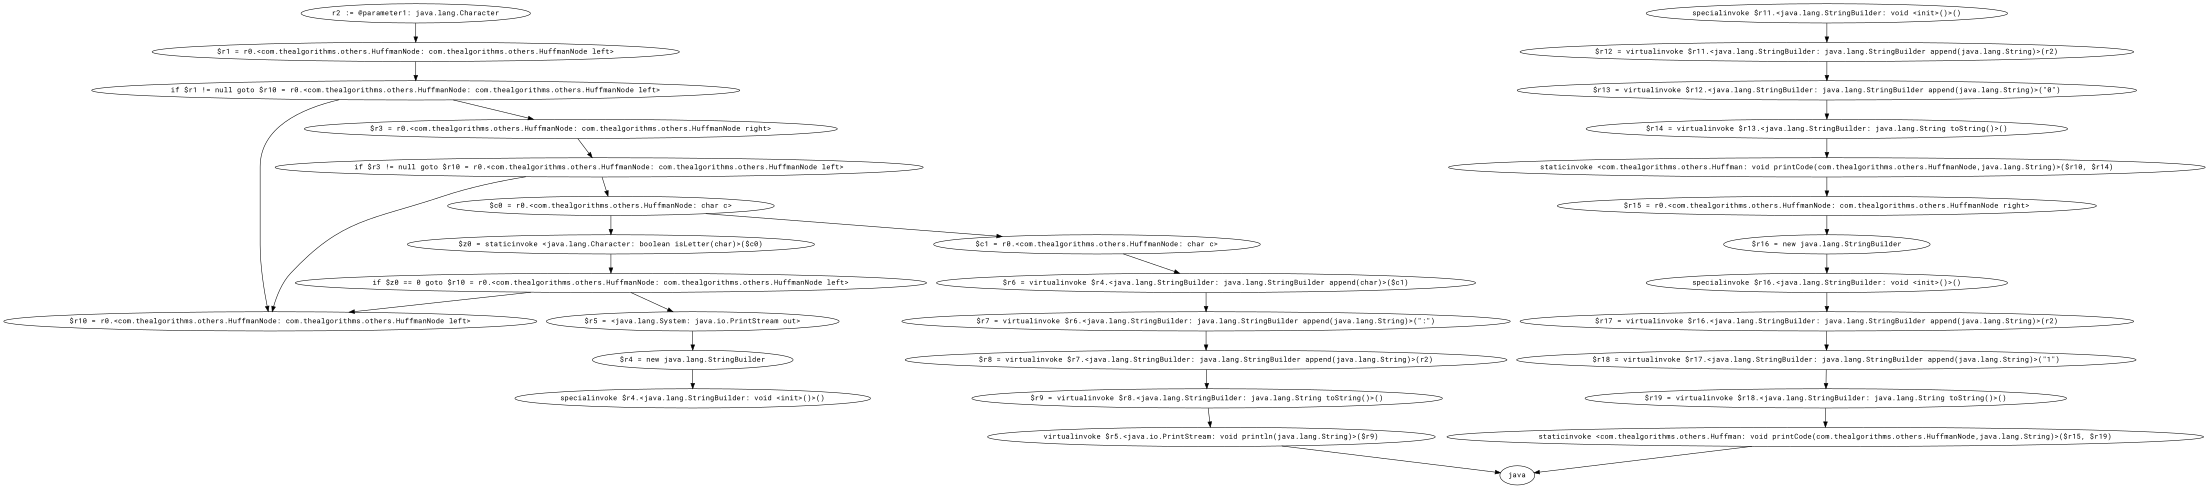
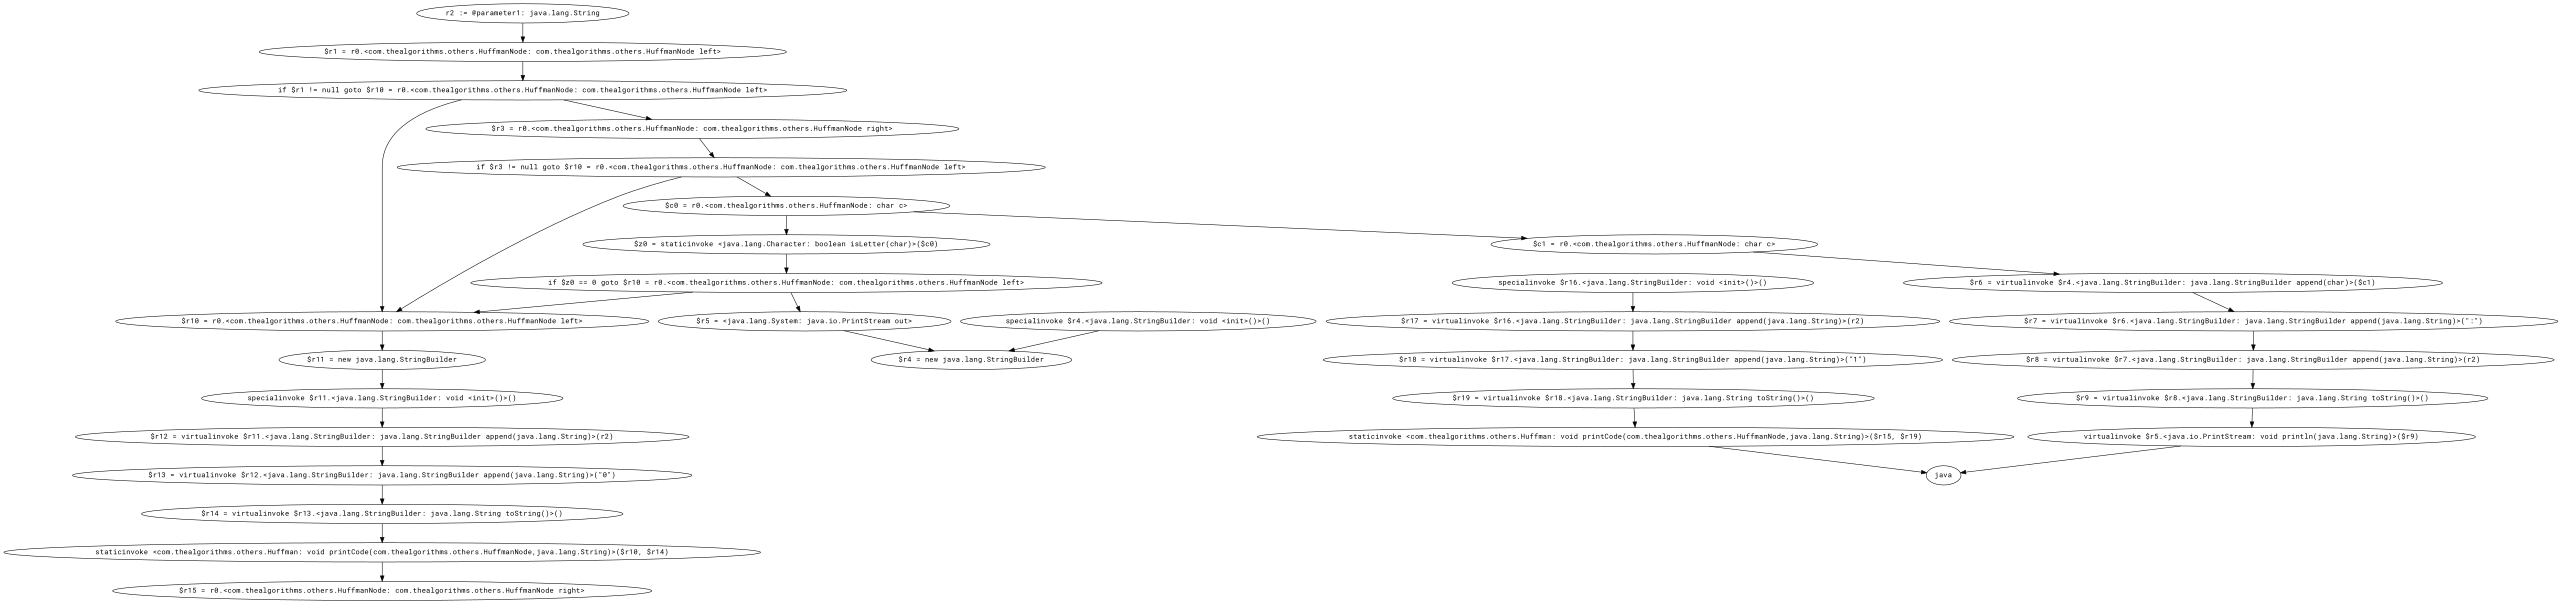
  digraph {
    fontname="Roboto Mono"
    node [fontname="Roboto Mono"]
    edge [fontname="Roboto Mono"]
-   "r2 := @parameter1: java.lang.String" [label="r2 := @parameter1: java.lang.Character"]
+   "r2 := @parameter1: java.lang.String"
    "$r1 = r0.<com.thealgorithms.others.HuffmanNode: com.thealgorithms.others.HuffmanNode left>"
    "if $r1 != null goto $r10 = r0.<com.thealgorithms.others.HuffmanNode: com.thealgorithms.others.HuffmanNode left>"
    "$r3 = r0.<com.thealgorithms.others.HuffmanNode: com.thealgorithms.others.HuffmanNode right>"
    "$r10 = r0.<com.thealgorithms.others.HuffmanNode: com.thealgorithms.others.HuffmanNode left>"
    "if $r3 != null goto $r10 = r0.<com.thealgorithms.others.HuffmanNode: com.thealgorithms.others.HuffmanNode left>"
+   "$r11 = new java.lang.StringBuilder"
    "$c0 = r0.<com.thealgorithms.others.HuffmanNode: char c>"
    "$z0 = staticinvoke <java.lang.Character: boolean isLetter(char)>($c0)"
    "$c1 = r0.<com.thealgorithms.others.HuffmanNode: char c>"
    "if $z0 == 0 goto $r10 = r0.<com.thealgorithms.others.HuffmanNode: com.thealgorithms.others.HuffmanNode left>"
    "$r5 = <java.lang.System: java.io.PrintStream out>"
    "$r4 = new java.lang.StringBuilder"
    "specialinvoke $r4.<java.lang.StringBuilder: void <init>()>()"
    "$r6 = virtualinvoke $r4.<java.lang.StringBuilder: java.lang.StringBuilder append(char)>($c1)"
    "$r7 = virtualinvoke $r6.<java.lang.StringBuilder: java.lang.StringBuilder append(java.lang.String)>(\":\")"
    "$r8 = virtualinvoke $r7.<java.lang.StringBuilder: java.lang.StringBuilder append(java.lang.String)>(r2)"
    "$r9 = virtualinvoke $r8.<java.lang.StringBuilder: java.lang.String toString()>()"
    "virtualinvoke $r5.<java.io.PrintStream: void println(java.lang.String)>($r9)"
    n20 [label=java]
    "specialinvoke $r11.<java.lang.StringBuilder: void <init>()>()"
    "$r12 = virtualinvoke $r11.<java.lang.StringBuilder: java.lang.StringBuilder append(java.lang.String)>(r2)"
    "$r13 = virtualinvoke $r12.<java.lang.StringBuilder: java.lang.StringBuilder append(java.lang.String)>(\"0\")"
    "$r14 = virtualinvoke $r13.<java.lang.StringBuilder: java.lang.String toString()>()"
    "staticinvoke <com.thealgorithms.others.Huffman: void printCode(com.thealgorithms.others.HuffmanNode,java.lang.String)>($r10, $r14)"
    "$r15 = r0.<com.thealgorithms.others.HuffmanNode: com.thealgorithms.others.HuffmanNode right>"
-   "$r16 = new java.lang.StringBuilder"
    "specialinvoke $r16.<java.lang.StringBuilder: void <init>()>()"
    "$r17 = virtualinvoke $r16.<java.lang.StringBuilder: java.lang.StringBuilder append(java.lang.String)>(r2)"
    "$r18 = virtualinvoke $r17.<java.lang.StringBuilder: java.lang.StringBuilder append(java.lang.String)>(\"1\")"
    "$r19 = virtualinvoke $r18.<java.lang.StringBuilder: java.lang.String toString()>()"
    "staticinvoke <com.thealgorithms.others.Huffman: void printCode(com.thealgorithms.others.HuffmanNode,java.lang.String)>($r15, $r19)"
    "r2 := @parameter1: java.lang.String" -> "$r1 = r0.<com.thealgorithms.others.HuffmanNode: com.thealgorithms.others.HuffmanNode left>"
    "$r1 = r0.<com.thealgorithms.others.HuffmanNode: com.thealgorithms.others.HuffmanNode left>" -> "if $r1 != null goto $r10 = r0.<com.thealgorithms.others.HuffmanNode: com.thealgorithms.others.HuffmanNode left>"
    "if $r1 != null goto $r10 = r0.<com.thealgorithms.others.HuffmanNode: com.thealgorithms.others.HuffmanNode left>" -> "$r3 = r0.<com.thealgorithms.others.HuffmanNode: com.thealgorithms.others.HuffmanNode right>"
    "if $r1 != null goto $r10 = r0.<com.thealgorithms.others.HuffmanNode: com.thealgorithms.others.HuffmanNode left>" -> "$r10 = r0.<com.thealgorithms.others.HuffmanNode: com.thealgorithms.others.HuffmanNode left>"
    "$r3 = r0.<com.thealgorithms.others.HuffmanNode: com.thealgorithms.others.HuffmanNode right>" -> "if $r3 != null goto $r10 = r0.<com.thealgorithms.others.HuffmanNode: com.thealgorithms.others.HuffmanNode left>"
+   "$r10 = r0.<com.thealgorithms.others.HuffmanNode: com.thealgorithms.others.HuffmanNode left>" -> "$r11 = new java.lang.StringBuilder"
    "if $r3 != null goto $r10 = r0.<com.thealgorithms.others.HuffmanNode: com.thealgorithms.others.HuffmanNode left>" -> "$r10 = r0.<com.thealgorithms.others.HuffmanNode: com.thealgorithms.others.HuffmanNode left>"
    "if $r3 != null goto $r10 = r0.<com.thealgorithms.others.HuffmanNode: com.thealgorithms.others.HuffmanNode left>" -> "$c0 = r0.<com.thealgorithms.others.HuffmanNode: char c>"
+   "$r11 = new java.lang.StringBuilder" -> "specialinvoke $r11.<java.lang.StringBuilder: void <init>()>()"
    "$c0 = r0.<com.thealgorithms.others.HuffmanNode: char c>" -> "$z0 = staticinvoke <java.lang.Character: boolean isLetter(char)>($c0)"
    "$c0 = r0.<com.thealgorithms.others.HuffmanNode: char c>" -> "$c1 = r0.<com.thealgorithms.others.HuffmanNode: char c>"
    "$z0 = staticinvoke <java.lang.Character: boolean isLetter(char)>($c0)" -> "if $z0 == 0 goto $r10 = r0.<com.thealgorithms.others.HuffmanNode: com.thealgorithms.others.HuffmanNode left>"
    "$c1 = r0.<com.thealgorithms.others.HuffmanNode: char c>" -> "$r6 = virtualinvoke $r4.<java.lang.StringBuilder: java.lang.StringBuilder append(char)>($c1)"
    "if $z0 == 0 goto $r10 = r0.<com.thealgorithms.others.HuffmanNode: com.thealgorithms.others.HuffmanNode left>" -> "$r10 = r0.<com.thealgorithms.others.HuffmanNode: com.thealgorithms.others.HuffmanNode left>"
    "if $z0 == 0 goto $r10 = r0.<com.thealgorithms.others.HuffmanNode: com.thealgorithms.others.HuffmanNode left>" -> "$r5 = <java.lang.System: java.io.PrintStream out>"
    "$r5 = <java.lang.System: java.io.PrintStream out>" -> "$r4 = new java.lang.StringBuilder"
-   "$r4 = new java.lang.StringBuilder" -> "specialinvoke $r4.<java.lang.StringBuilder: void <init>()>()"
+   "specialinvoke $r4.<java.lang.StringBuilder: void <init>()>()" -> "$r4 = new java.lang.StringBuilder"
    "$r6 = virtualinvoke $r4.<java.lang.StringBuilder: java.lang.StringBuilder append(char)>($c1)" -> "$r7 = virtualinvoke $r6.<java.lang.StringBuilder: java.lang.StringBuilder append(java.lang.String)>(\":\")"
    "$r7 = virtualinvoke $r6.<java.lang.StringBuilder: java.lang.StringBuilder append(java.lang.String)>(\":\")" -> "$r8 = virtualinvoke $r7.<java.lang.StringBuilder: java.lang.StringBuilder append(java.lang.String)>(r2)"
    "$r8 = virtualinvoke $r7.<java.lang.StringBuilder: java.lang.StringBuilder append(java.lang.String)>(r2)" -> "$r9 = virtualinvoke $r8.<java.lang.StringBuilder: java.lang.String toString()>()"
    "$r9 = virtualinvoke $r8.<java.lang.StringBuilder: java.lang.String toString()>()" -> "virtualinvoke $r5.<java.io.PrintStream: void println(java.lang.String)>($r9)"
    "virtualinvoke $r5.<java.io.PrintStream: void println(java.lang.String)>($r9)" -> n20
    "specialinvoke $r11.<java.lang.StringBuilder: void <init>()>()" -> "$r12 = virtualinvoke $r11.<java.lang.StringBuilder: java.lang.StringBuilder append(java.lang.String)>(r2)"
    "$r12 = virtualinvoke $r11.<java.lang.StringBuilder: java.lang.StringBuilder append(java.lang.String)>(r2)" -> "$r13 = virtualinvoke $r12.<java.lang.StringBuilder: java.lang.StringBuilder append(java.lang.String)>(\"0\")"
    "$r13 = virtualinvoke $r12.<java.lang.StringBuilder: java.lang.StringBuilder append(java.lang.String)>(\"0\")" -> "$r14 = virtualinvoke $r13.<java.lang.StringBuilder: java.lang.String toString()>()"
    "$r14 = virtualinvoke $r13.<java.lang.StringBuilder: java.lang.String toString()>()" -> "staticinvoke <com.thealgorithms.others.Huffman: void printCode(com.thealgorithms.others.HuffmanNode,java.lang.String)>($r10, $r14)"
    "staticinvoke <com.thealgorithms.others.Huffman: void printCode(com.thealgorithms.others.HuffmanNode,java.lang.String)>($r10, $r14)" -> "$r15 = r0.<com.thealgorithms.others.HuffmanNode: com.thealgorithms.others.HuffmanNode right>"
-   "$r15 = r0.<com.thealgorithms.others.HuffmanNode: com.thealgorithms.others.HuffmanNode right>" -> "$r16 = new java.lang.StringBuilder"
-   "$r16 = new java.lang.StringBuilder" -> "specialinvoke $r16.<java.lang.StringBuilder: void <init>()>()"
    "specialinvoke $r16.<java.lang.StringBuilder: void <init>()>()" -> "$r17 = virtualinvoke $r16.<java.lang.StringBuilder: java.lang.StringBuilder append(java.lang.String)>(r2)"
    "$r17 = virtualinvoke $r16.<java.lang.StringBuilder: java.lang.StringBuilder append(java.lang.String)>(r2)" -> "$r18 = virtualinvoke $r17.<java.lang.StringBuilder: java.lang.StringBuilder append(java.lang.String)>(\"1\")"
    "$r18 = virtualinvoke $r17.<java.lang.StringBuilder: java.lang.StringBuilder append(java.lang.String)>(\"1\")" -> "$r19 = virtualinvoke $r18.<java.lang.StringBuilder: java.lang.String toString()>()"
    "$r19 = virtualinvoke $r18.<java.lang.StringBuilder: java.lang.String toString()>()" -> "staticinvoke <com.thealgorithms.others.Huffman: void printCode(com.thealgorithms.others.HuffmanNode,java.lang.String)>($r15, $r19)"
    "staticinvoke <com.thealgorithms.others.Huffman: void printCode(com.thealgorithms.others.HuffmanNode,java.lang.String)>($r15, $r19)" -> n20
  }
